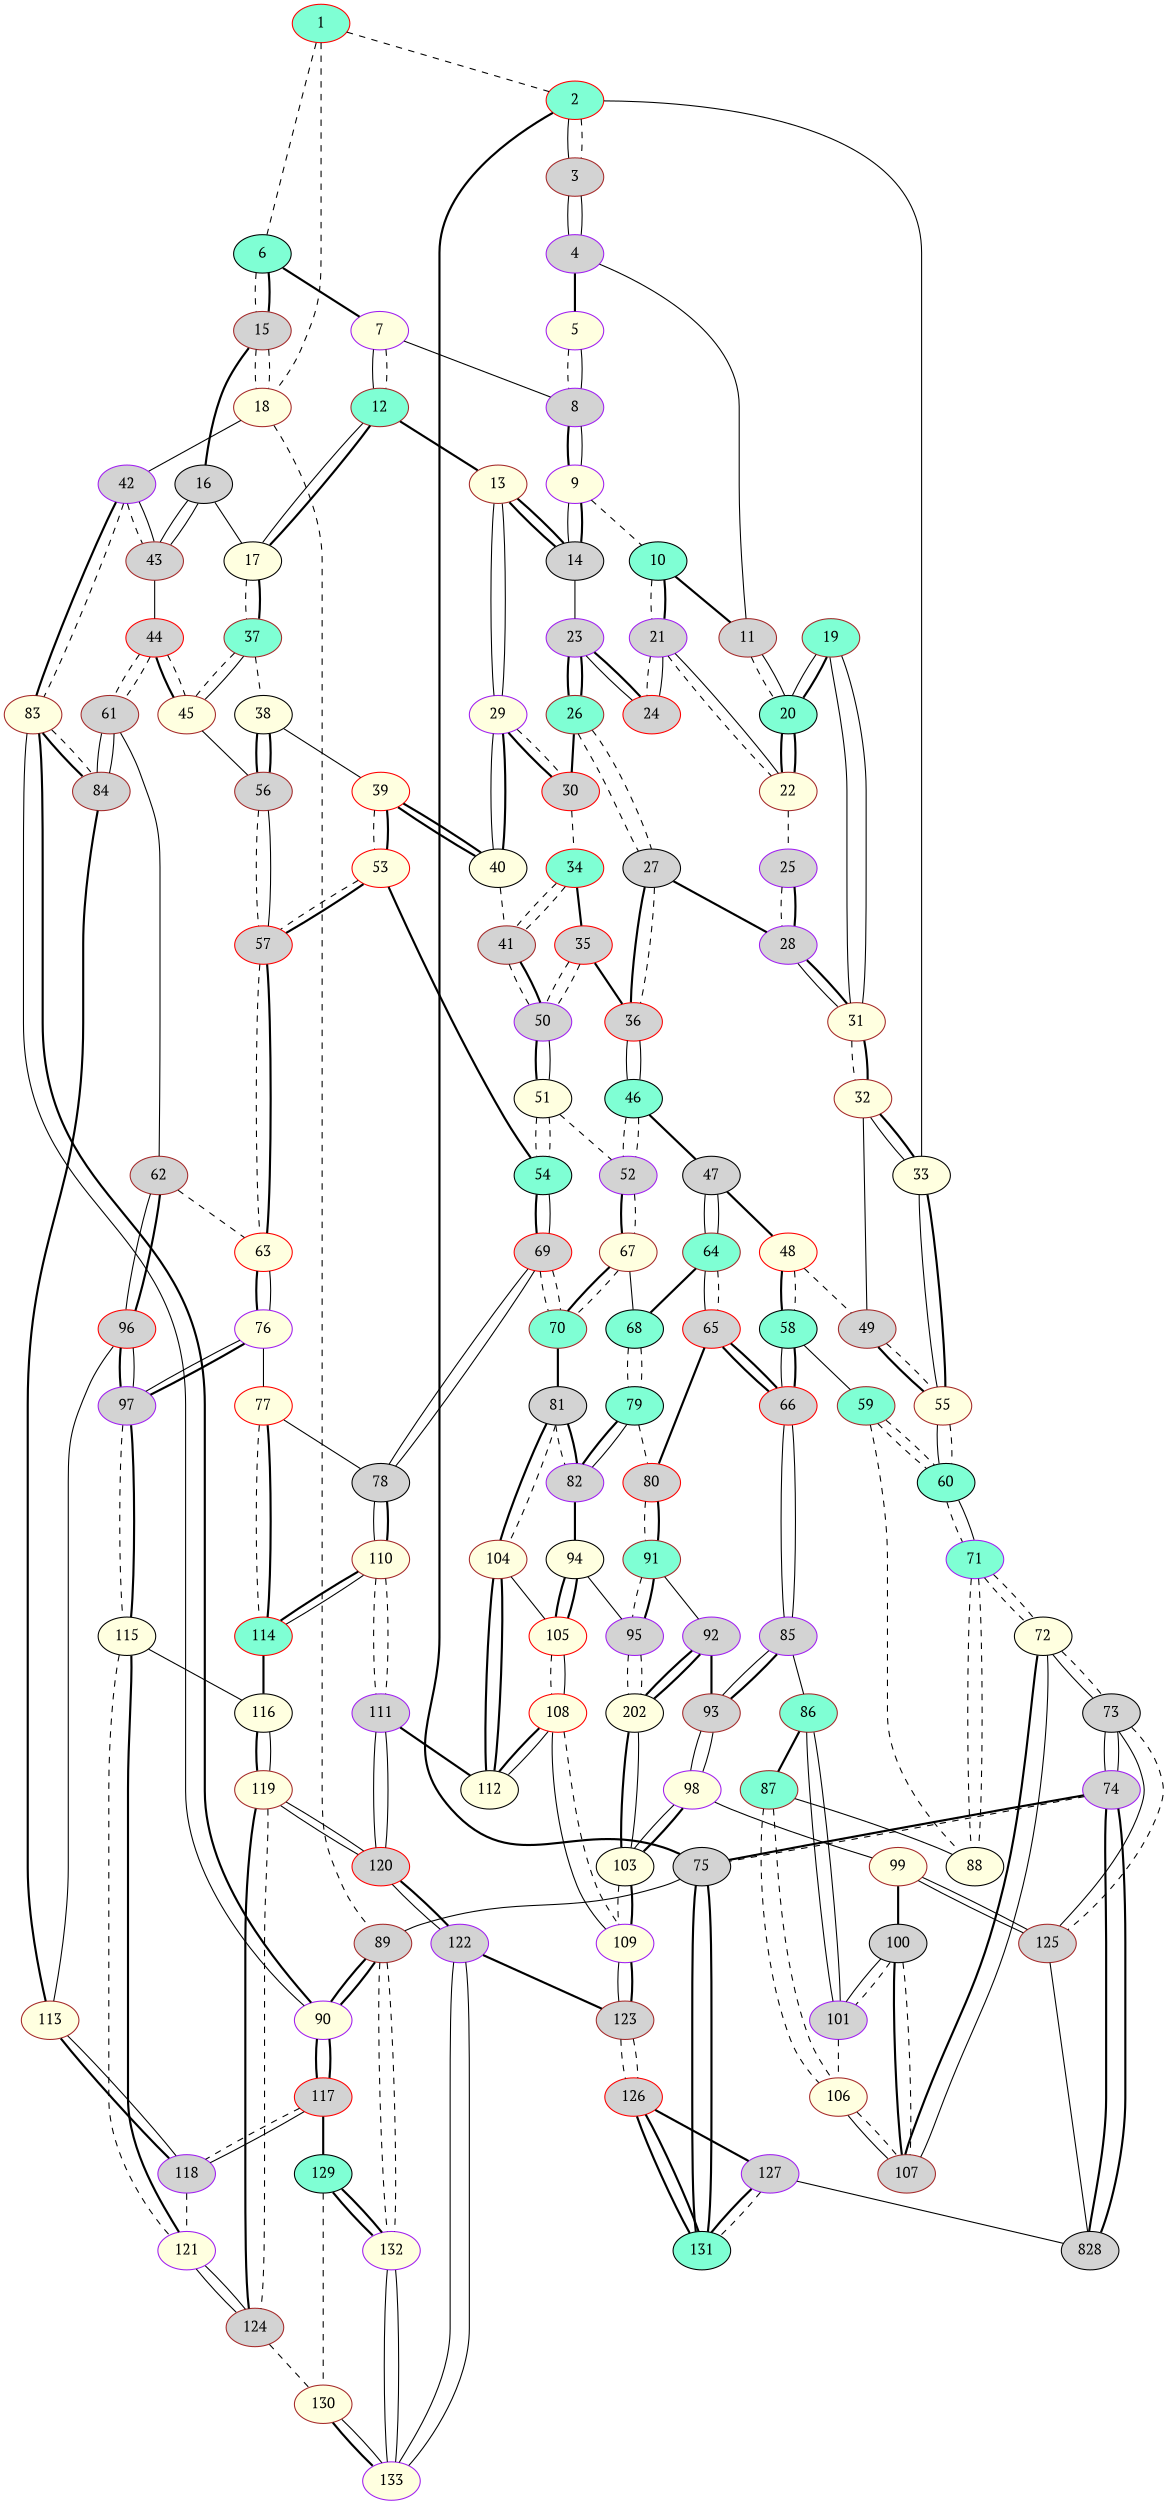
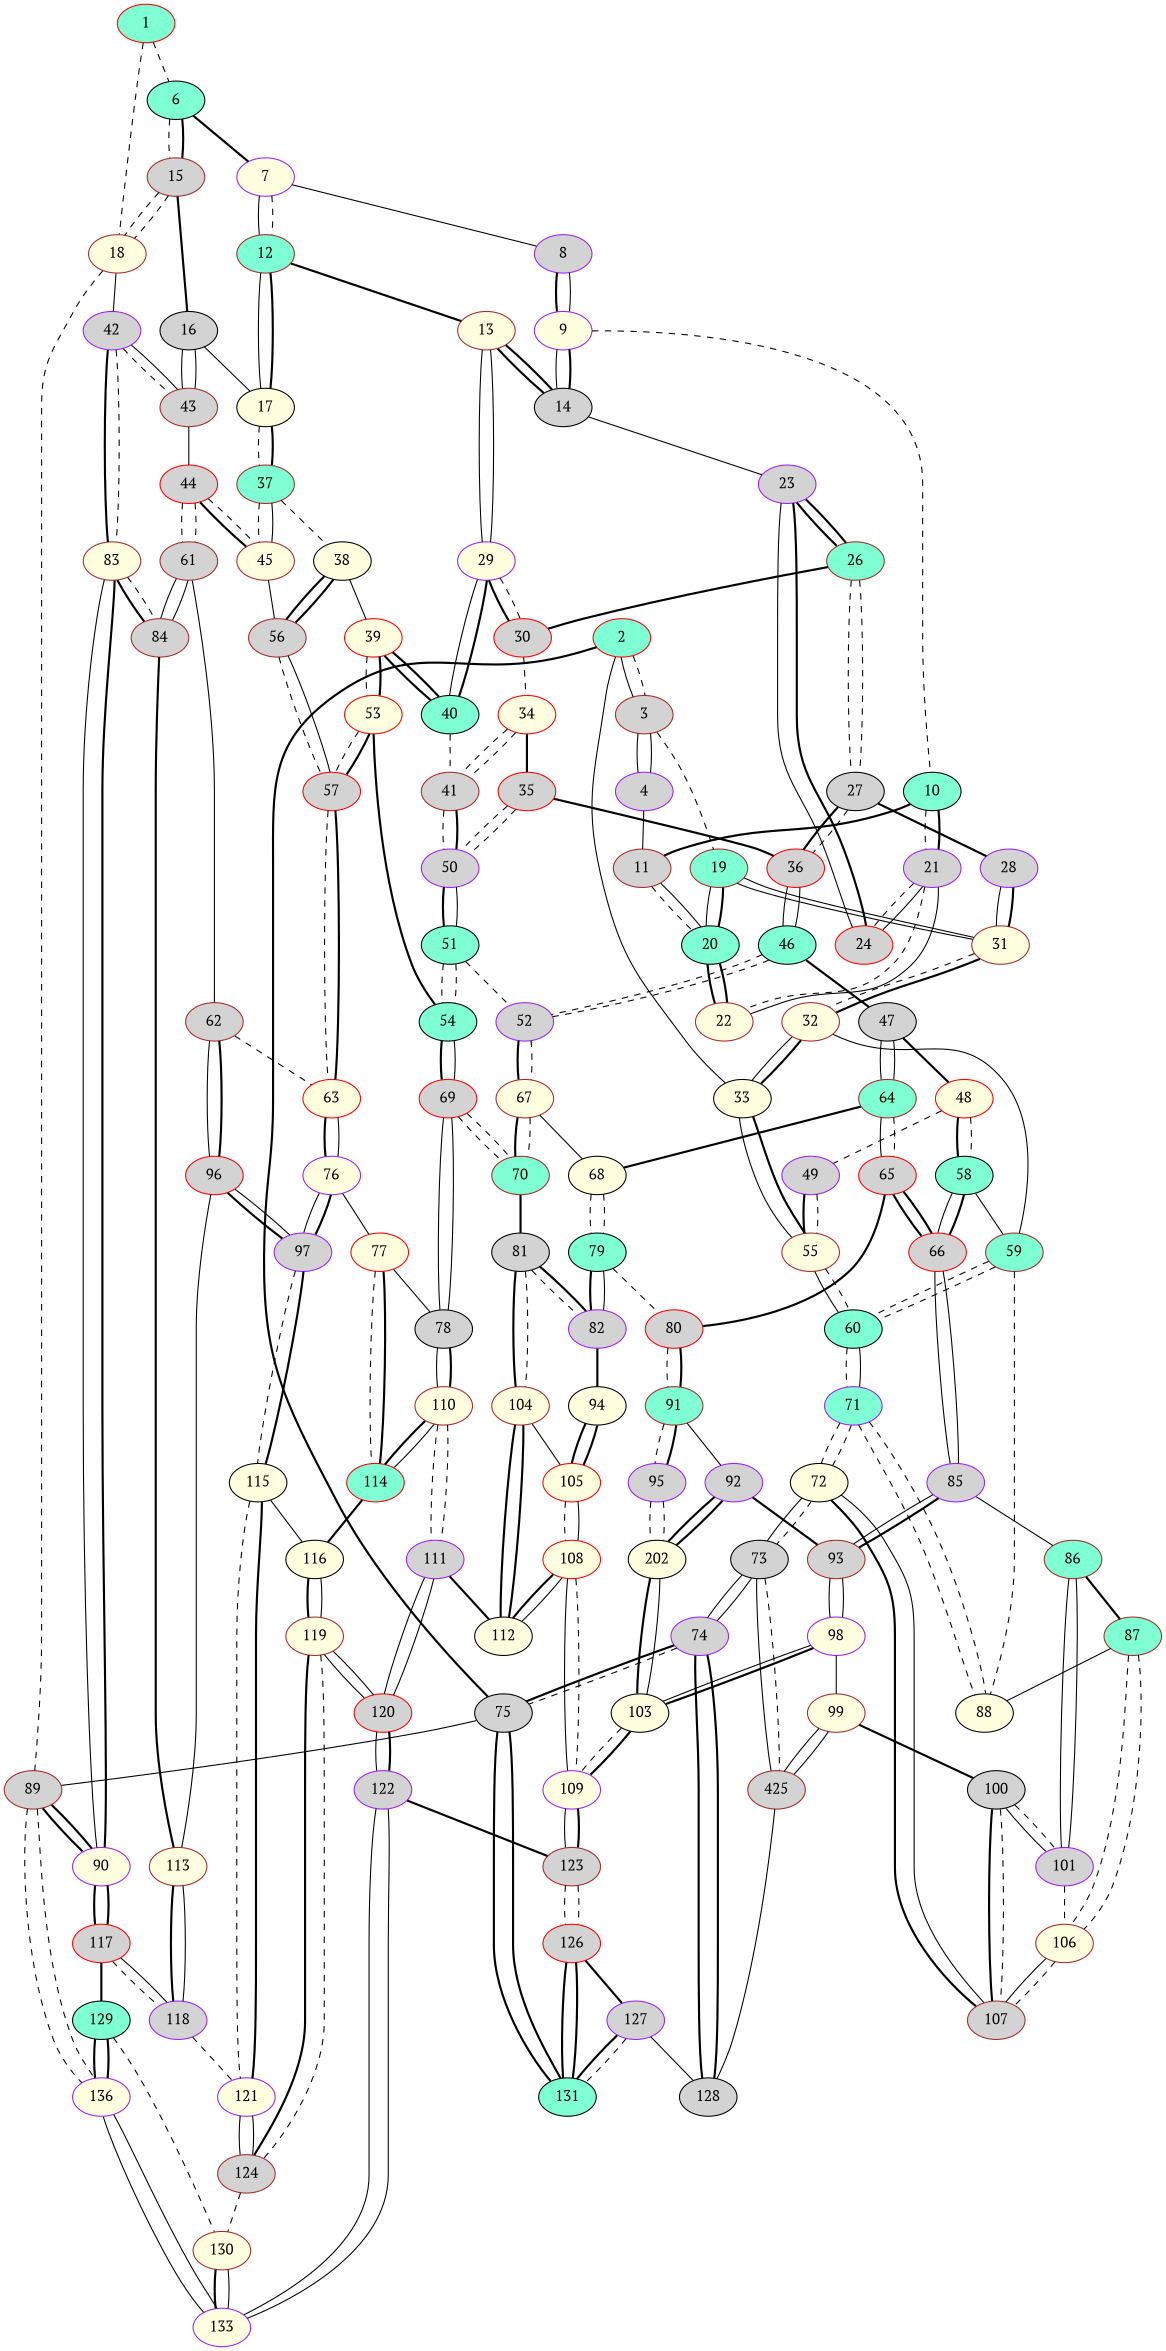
  graph {
    fontname="PT Serif"
    node [color=brown fillcolor=lightgrey fontname="PT Serif" style=filled]
    edge [fontname="PT Serif" style=bold]
    1 [color=red fillcolor=aquamarine]
    2 [color=red fillcolor=aquamarine]
    6 [color=black fillcolor=aquamarine]
    18 [fillcolor=lightyellow]
    3
    33 [color=black fillcolor=lightyellow]
    75 [color=black]
    7 [color=purple fillcolor=lightyellow]
    15
    42 [color=purple]
    89
    4 [color=purple]
    19 [fillcolor=aquamarine]
    55 [fillcolor=lightyellow]
    131 [color=black fillcolor=aquamarine]
-   5 [color=purple fillcolor=lightyellow]
    11
    20 [color=black fillcolor=aquamarine]
    31 [fillcolor=lightyellow]
    8 [color=purple]
    9 [color=purple fillcolor=lightyellow]
    12 [fillcolor=aquamarine]
    16 [color=black]
    13 [fillcolor=lightyellow]
    17 [color=black fillcolor=lightyellow]
    10 [color=black fillcolor=aquamarine]
    14 [color=black]
    21 [color=purple]
    23 [color=purple]
    22 [fillcolor=lightyellow]
    24 [color=red]
    29 [color=purple fillcolor=lightyellow]
    37 [fillcolor=aquamarine]
    30 [color=red]
-   40 [color=black fillcolor=lightyellow]
+   40 [color=black fillcolor=aquamarine]
    26 [fillcolor=aquamarine]
    43
    44 [color=red]
    38 [color=black fillcolor=lightyellow]
    45 [fillcolor=lightyellow]
    83 [fillcolor=lightyellow]
    90 [color=purple fillcolor=lightyellow]
-   132 [color=purple fillcolor=lightyellow]
+   132 [color=purple fillcolor=lightyellow label=136]
    32 [fillcolor=lightyellow]
-   25 [color=purple]
    28 [color=purple]
    27 [color=black]
    36 [color=red]
-   34 [color=red fillcolor=aquamarine]
+   34 [color=red fillcolor=lightyellow]
    46 [color=black fillcolor=aquamarine]
    41
    35 [color=red]
-   49
+   49 [color=purple]
    60 [color=black fillcolor=aquamarine]
    50 [color=purple]
-   51 [color=black fillcolor=lightyellow]
+   51 [color=black fillcolor=aquamarine]
    47 [color=black]
    52 [color=purple]
    39 [color=red fillcolor=lightyellow]
    56
    53 [color=red fillcolor=lightyellow]
    57 [color=red]
    54 [color=black fillcolor=aquamarine]
    84
    61
    62
    48 [color=red fillcolor=lightyellow]
    64 [fillcolor=aquamarine]
    67 [fillcolor=lightyellow]
    58 [color=black fillcolor=aquamarine]
    65 [color=red]
-   68 [color=black fillcolor=aquamarine]
+   68 [color=black fillcolor=lightyellow]
    59 [fillcolor=aquamarine]
    66 [color=red]
    69 [color=red]
    70 [fillcolor=aquamarine]
    63 [color=red fillcolor=lightyellow]
    78 [color=black]
    71 [color=purple fillcolor=aquamarine]
    76 [color=purple fillcolor=lightyellow]
    88 [color=black fillcolor=lightyellow]
    85 [color=purple]
    72 [color=black fillcolor=lightyellow]
    96 [color=red]
    113 [fillcolor=lightyellow]
    97 [color=purple]
    77 [color=red fillcolor=lightyellow]
    80 [color=red]
    79 [color=black fillcolor=aquamarine]
    91 [fillcolor=aquamarine]
    86 [fillcolor=aquamarine]
    93
    81 [color=black]
    82 [color=purple]
    110 [fillcolor=lightyellow]
    104 [fillcolor=lightyellow]
    73 [color=black]
    107
    74 [color=purple]
-   125
-   128 [color=black label=828]
+   125 [label=425]
+   128 [color=black]
    114 [color=red fillcolor=aquamarine]
    115 [color=black fillcolor=lightyellow]
    116 [color=black fillcolor=lightyellow]
    111 [color=purple]
    94 [color=black fillcolor=lightyellow]
    92 [color=purple]
    95 [color=purple]
    105 [color=red fillcolor=lightyellow]
    112 [color=black fillcolor=lightyellow]
    117 [color=red]
    118 [color=purple]
    87 [fillcolor=aquamarine]
    101 [color=purple]
    98 [color=purple fillcolor=lightyellow]
    106 [fillcolor=lightyellow]
    133 [color=purple fillcolor=lightyellow]
    129 [color=black fillcolor=aquamarine]
    n119 [color=black fillcolor=lightyellow label=202]
    103 [color=black fillcolor=lightyellow]
    99 [fillcolor=lightyellow]
    108 [color=red fillcolor=lightyellow]
    121 [color=purple fillcolor=lightyellow]
    100 [color=black]
    109 [color=purple fillcolor=lightyellow]
    123
    126 [color=red]
    120 [color=red]
    122 [color=purple]
    119 [fillcolor=lightyellow]
    124
    130 [fillcolor=lightyellow]
    127 [color=purple]
-   1 -- 2 [style=dashed]
    1 -- 6 [style=dashed]
    1 -- 18 [style=dashed]
    2 -- 3 [style=solid]
    2 -- 3 [style=dashed]
    2 -- 33 [style=solid]
    2 -- 75
    6 -- 7
    6 -- 15 [style=dashed]
    6 -- 15
    18 -- 42 [style=solid]
    18 -- 89 [style=dashed]
    3 -- 4 [style=solid]
    3 -- 4 [style=solid]
+   3 -- 19 [style=dashed]
    33 -- 55 [style=solid]
    33 -- 55
    75 -- 89 [style=solid]
    75 -- 131
    75 -- 131
    7 -- 8 [style=solid]
    7 -- 12 [style=solid]
    7 -- 12 [style=dashed]
    15 -- 18 [style=dashed]
    15 -- 18 [style=dashed]
    15 -- 16
    42 -- 43 [style=dashed]
    42 -- 43 [style=solid]
    42 -- 83
    42 -- 83 [style=dashed]
    89 -- 90
    89 -- 90
    89 -- 132 [style=dashed]
    89 -- 132 [style=dashed]
-   4 -- 5
    4 -- 11 [style=solid]
    19 -- 20 [style=solid]
    19 -- 20
    19 -- 31 [style=solid]
    19 -- 31 [style=solid]
    55 -- 60 [style=solid]
    55 -- 60 [style=dashed]
-   5 -- 8 [style=dashed]
-   5 -- 8 [style=solid]
    11 -- 20 [style=dashed]
    11 -- 20 [style=solid]
    20 -- 22
    20 -- 22
    31 -- 32 [style=dashed]
    31 -- 32
    8 -- 9
    8 -- 9 [style=solid]
    9 -- 10 [style=dashed]
    9 -- 14 [style=solid]
    9 -- 14
    12 -- 13
    12 -- 17 [style=solid]
    12 -- 17
    16 -- 17 [style=solid]
    16 -- 43 [style=solid]
    16 -- 43 [style=solid]
    13 -- 14
    13 -- 14
    13 -- 29 [style=solid]
    13 -- 29 [style=solid]
    17 -- 37 [style=dashed]
    17 -- 37
    10 -- 11
    10 -- 21 [style=dashed]
    10 -- 21
    14 -- 23 [style=solid]
    21 -- 22 [style=dashed]
    21 -- 22 [style=solid]
    21 -- 24 [style=dashed]
    21 -- 24 [style=solid]
    23 -- 24 [style=solid]
    23 -- 24
    23 -- 26
    23 -- 26
-   22 -- 25 [style=dashed]
    29 -- 30
    29 -- 30 [style=dashed]
    29 -- 40 [style=solid]
    29 -- 40
    37 -- 38 [style=dashed]
    37 -- 45 [style=dashed]
    37 -- 45 [style=solid]
    30 -- 34 [style=dashed]
    40 -- 41 [style=dashed]
    26 -- 30
    26 -- 27 [style=dashed]
    26 -- 27 [style=dashed]
    43 -- 44 [style=solid]
    44 -- 45
    44 -- 45 [style=dashed]
    44 -- 61 [style=dashed]
    44 -- 61 [style=dashed]
    38 -- 39 [style=solid]
    38 -- 56
    38 -- 56
    45 -- 56 [style=solid]
    83 -- 90 [style=solid]
    83 -- 90
    83 -- 84
    83 -- 84 [style=dashed]
    90 -- 117
    90 -- 117
    132 -- 133 [style=solid]
    132 -- 133 [style=solid]
    32 -- 33 [style=solid]
    32 -- 33
-   32 -- 49 [style=solid]
-   25 -- 28 [style=dashed]
-   25 -- 28
+   32 -- 59 [style=solid]
    28 -- 31 [style=solid]
    28 -- 31
    27 -- 28
    27 -- 36
    27 -- 36 [style=dashed]
    36 -- 46 [style=solid]
    36 -- 46 [style=solid]
    34 -- 41 [style=dashed]
    34 -- 41 [style=dashed]
    34 -- 35
    46 -- 47
    46 -- 52 [style=dashed]
    46 -- 52 [style=dashed]
    41 -- 50 [style=dashed]
    41 -- 50
    35 -- 36
    35 -- 50 [style=dashed]
    35 -- 50 [style=dashed]
    49 -- 55
    49 -- 55 [style=dashed]
    60 -- 71 [style=dashed]
    60 -- 71 [style=solid]
    50 -- 51
    50 -- 51 [style=solid]
    51 -- 52 [style=dashed]
    51 -- 54 [style=dashed]
    51 -- 54 [style=dashed]
    47 -- 48
    47 -- 64 [style=solid]
    47 -- 64 [style=solid]
    52 -- 67
    52 -- 67 [style=dashed]
    39 -- 40
    39 -- 40
    39 -- 53 [style=dashed]
    39 -- 53
    56 -- 57 [style=dashed]
    56 -- 57 [style=solid]
    53 -- 57 [style=dashed]
    53 -- 57
    53 -- 54
    57 -- 63 [style=dashed]
    57 -- 63
    54 -- 69
    54 -- 69 [style=solid]
    84 -- 113
    61 -- 84 [style=solid]
    61 -- 84 [style=solid]
    61 -- 62 [style=solid]
    62 -- 63 [style=dashed]
    62 -- 96 [style=solid]
    62 -- 96
    48 -- 49 [style=dashed]
    48 -- 58
    48 -- 58 [style=dashed]
    64 -- 65 [style=solid]
    64 -- 65 [style=dashed]
    64 -- 68
    67 -- 68 [style=solid]
    67 -- 70
    67 -- 70 [style=dashed]
    58 -- 59 [style=solid]
    58 -- 66 [style=solid]
    58 -- 66
    65 -- 66
    65 -- 66
    65 -- 80
    68 -- 79 [style=dashed]
    68 -- 79 [style=dashed]
    59 -- 60 [style=dashed]
    59 -- 60 [style=dashed]
    59 -- 88 [style=dashed]
    66 -- 85 [style=solid]
    66 -- 85 [style=solid]
    69 -- 70 [style=dashed]
    69 -- 70 [style=dashed]
    69 -- 78 [style=solid]
    69 -- 78 [style=solid]
    70 -- 81
    63 -- 76
    63 -- 76 [style=solid]
    78 -- 110 [style=solid]
    78 -- 110
    71 -- 88 [style=dashed]
    71 -- 88 [style=dashed]
    71 -- 72 [style=dashed]
    71 -- 72 [style=dashed]
    76 -- 97 [style=solid]
    76 -- 97
    76 -- 77 [style=solid]
    85 -- 86 [style=solid]
    85 -- 93 [style=solid]
    85 -- 93
    72 -- 73 [style=solid]
    72 -- 73 [style=dashed]
    72 -- 107
    72 -- 107 [style=solid]
    96 -- 113 [style=solid]
    96 -- 97
    96 -- 97 [style=solid]
    113 -- 118
    113 -- 118 [style=solid]
    97 -- 115 [style=dashed]
    97 -- 115
    77 -- 78 [style=solid]
    77 -- 114 [style=dashed]
    77 -- 114
    80 -- 91 [style=dashed]
    80 -- 91
    79 -- 80 [style=dashed]
    79 -- 82
    79 -- 82 [style=solid]
    91 -- 92 [style=solid]
    91 -- 95 [style=dashed]
    91 -- 95
    86 -- 87
    86 -- 101 [style=solid]
    86 -- 101 [style=solid]
    93 -- 98 [style=solid]
    93 -- 98 [style=solid]
    81 -- 82 [style=dashed]
    81 -- 82
    81 -- 104
    81 -- 104 [style=dashed]
    82 -- 94
    110 -- 114
    110 -- 114 [style=solid]
    110 -- 111 [style=dashed]
    110 -- 111 [style=dashed]
    104 -- 105 [style=solid]
    104 -- 112
    104 -- 112
    73 -- 74 [style=solid]
    73 -- 74 [style=solid]
    73 -- 125 [style=solid]
    73 -- 125 [style=dashed]
    74 -- 75
    74 -- 75 [style=dashed]
    74 -- 128
    74 -- 128
    125 -- 128 [style=solid]
    114 -- 116
    115 -- 116 [style=solid]
    115 -- 121 [style=dashed]
    115 -- 121
    116 -- 119
    116 -- 119 [style=solid]
    111 -- 112
    111 -- 120 [style=solid]
    111 -- 120 [style=solid]
-   94 -- 95 [style=solid]
    94 -- 105
    94 -- 105
    92 -- 93
    92 -- n119
    92 -- n119
    95 -- n119 [style=dashed]
    95 -- n119 [style=dashed]
    105 -- 108 [style=dashed]
    105 -- 108 [style=solid]
    117 -- 118 [style=dashed]
    117 -- 118 [style=solid]
    117 -- 129
    118 -- 121 [style=dashed]
    87 -- 88 [style=solid]
    87 -- 106 [style=dashed]
    87 -- 106 [style=dashed]
    101 -- 106 [style=dashed]
    98 -- 103 [style=solid]
    98 -- 103
    98 -- 99 [style=solid]
    106 -- 107 [style=solid]
    106 -- 107 [style=dashed]
    129 -- 132
    129 -- 132
    129 -- 130 [style=dashed]
    n119 -- 103
    n119 -- 103 [style=solid]
    103 -- 109 [style=dashed]
    103 -- 109
    99 -- 125 [style=solid]
    99 -- 125 [style=solid]
    99 -- 100
    108 -- 112
    108 -- 112 [style=solid]
    108 -- 109 [style=solid]
    108 -- 109 [style=dashed]
    121 -- 124 [style=solid]
    121 -- 124 [style=solid]
    100 -- 107
    100 -- 107 [style=dashed]
    100 -- 101 [style=solid]
    100 -- 101 [style=dashed]
    109 -- 123 [style=solid]
    109 -- 123
    123 -- 126 [style=dashed]
    123 -- 126 [style=dashed]
    126 -- 131
    126 -- 131
    126 -- 127
    120 -- 122 [style=solid]
    120 -- 122
    122 -- 133 [style=solid]
    122 -- 133 [style=solid]
    122 -- 123
    119 -- 120 [style=solid]
    119 -- 120 [style=solid]
    119 -- 124
    119 -- 124 [style=dashed]
    124 -- 130 [style=dashed]
    130 -- 133
    130 -- 133 [style=solid]
    127 -- 131
    127 -- 131 [style=dashed]
    127 -- 128 [style=solid]
  }
